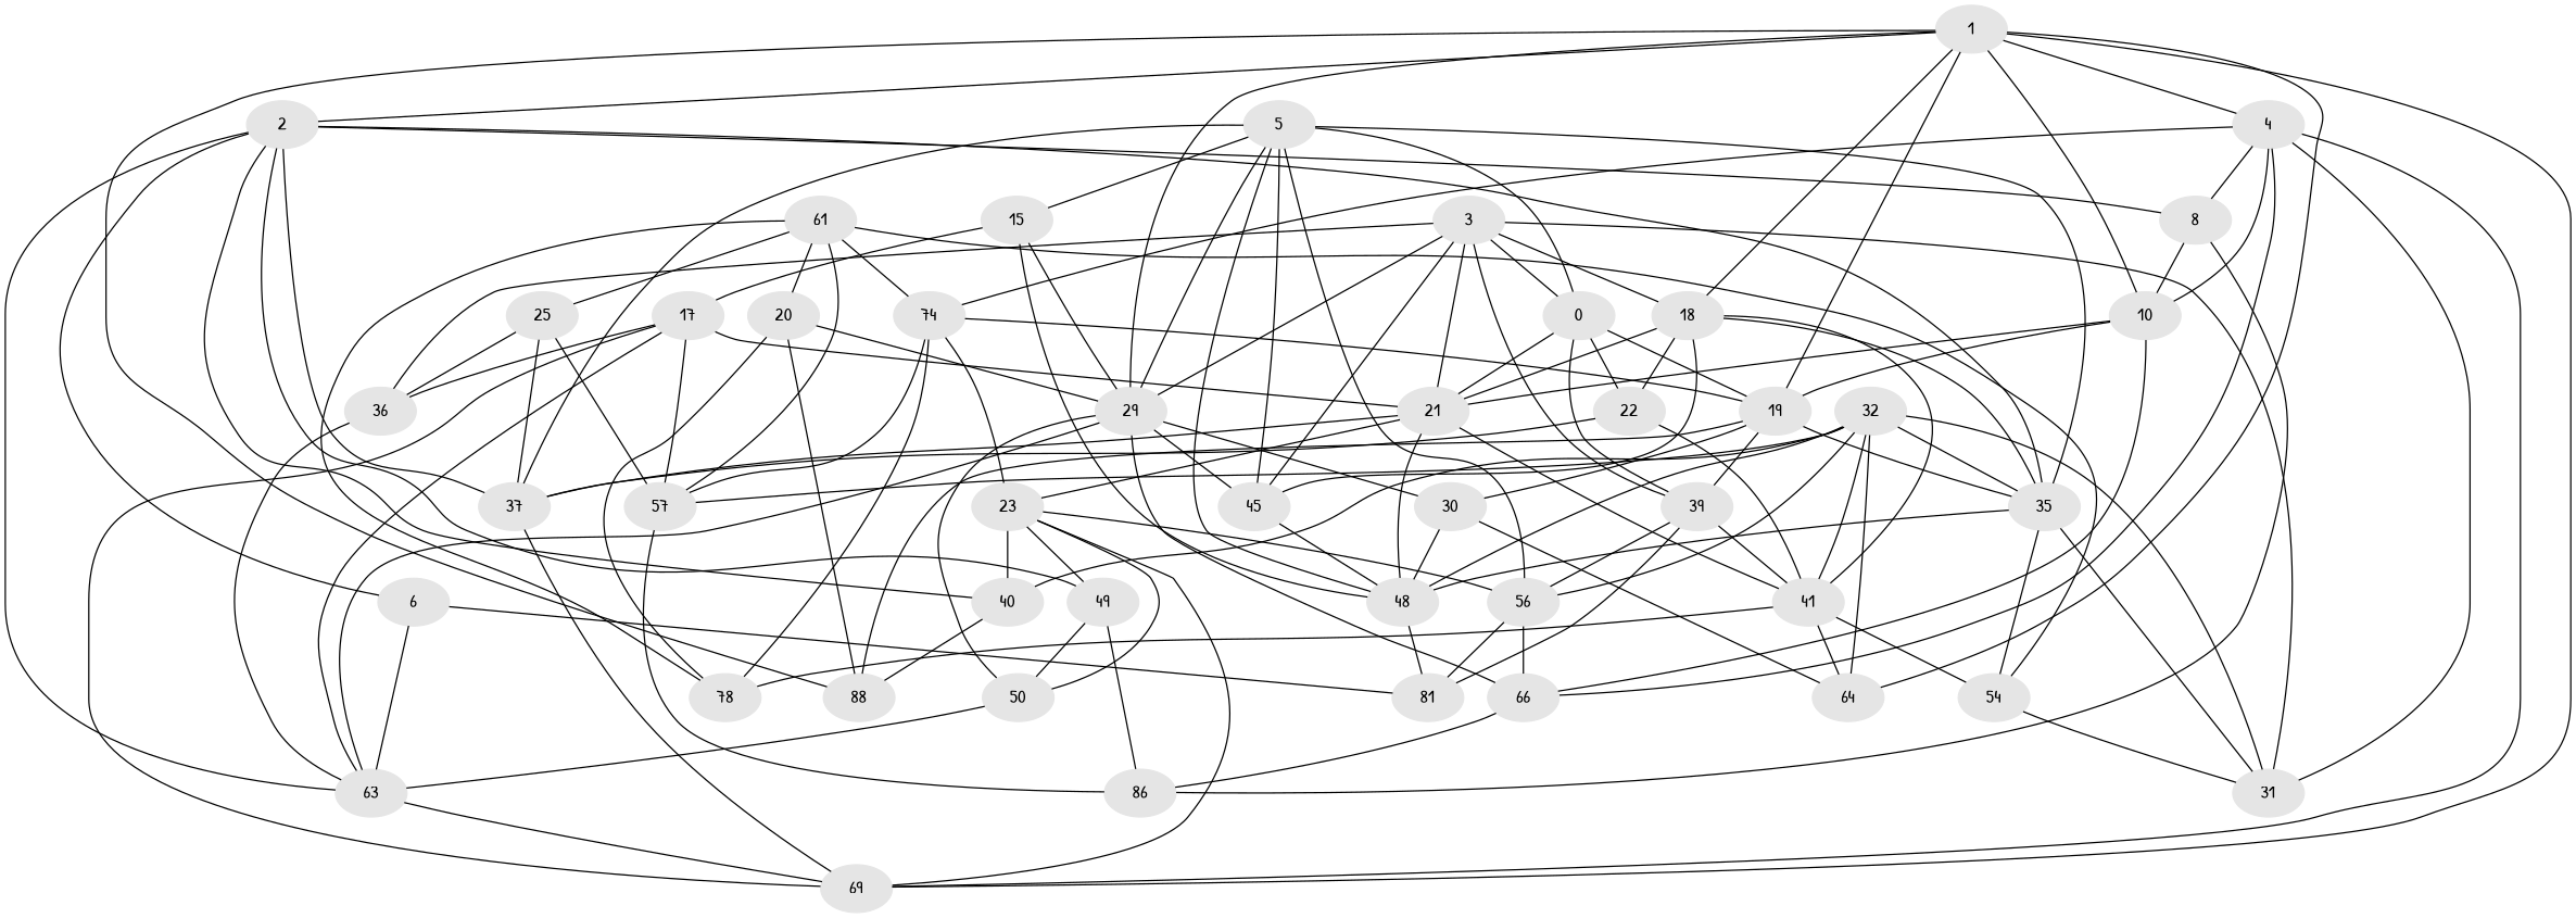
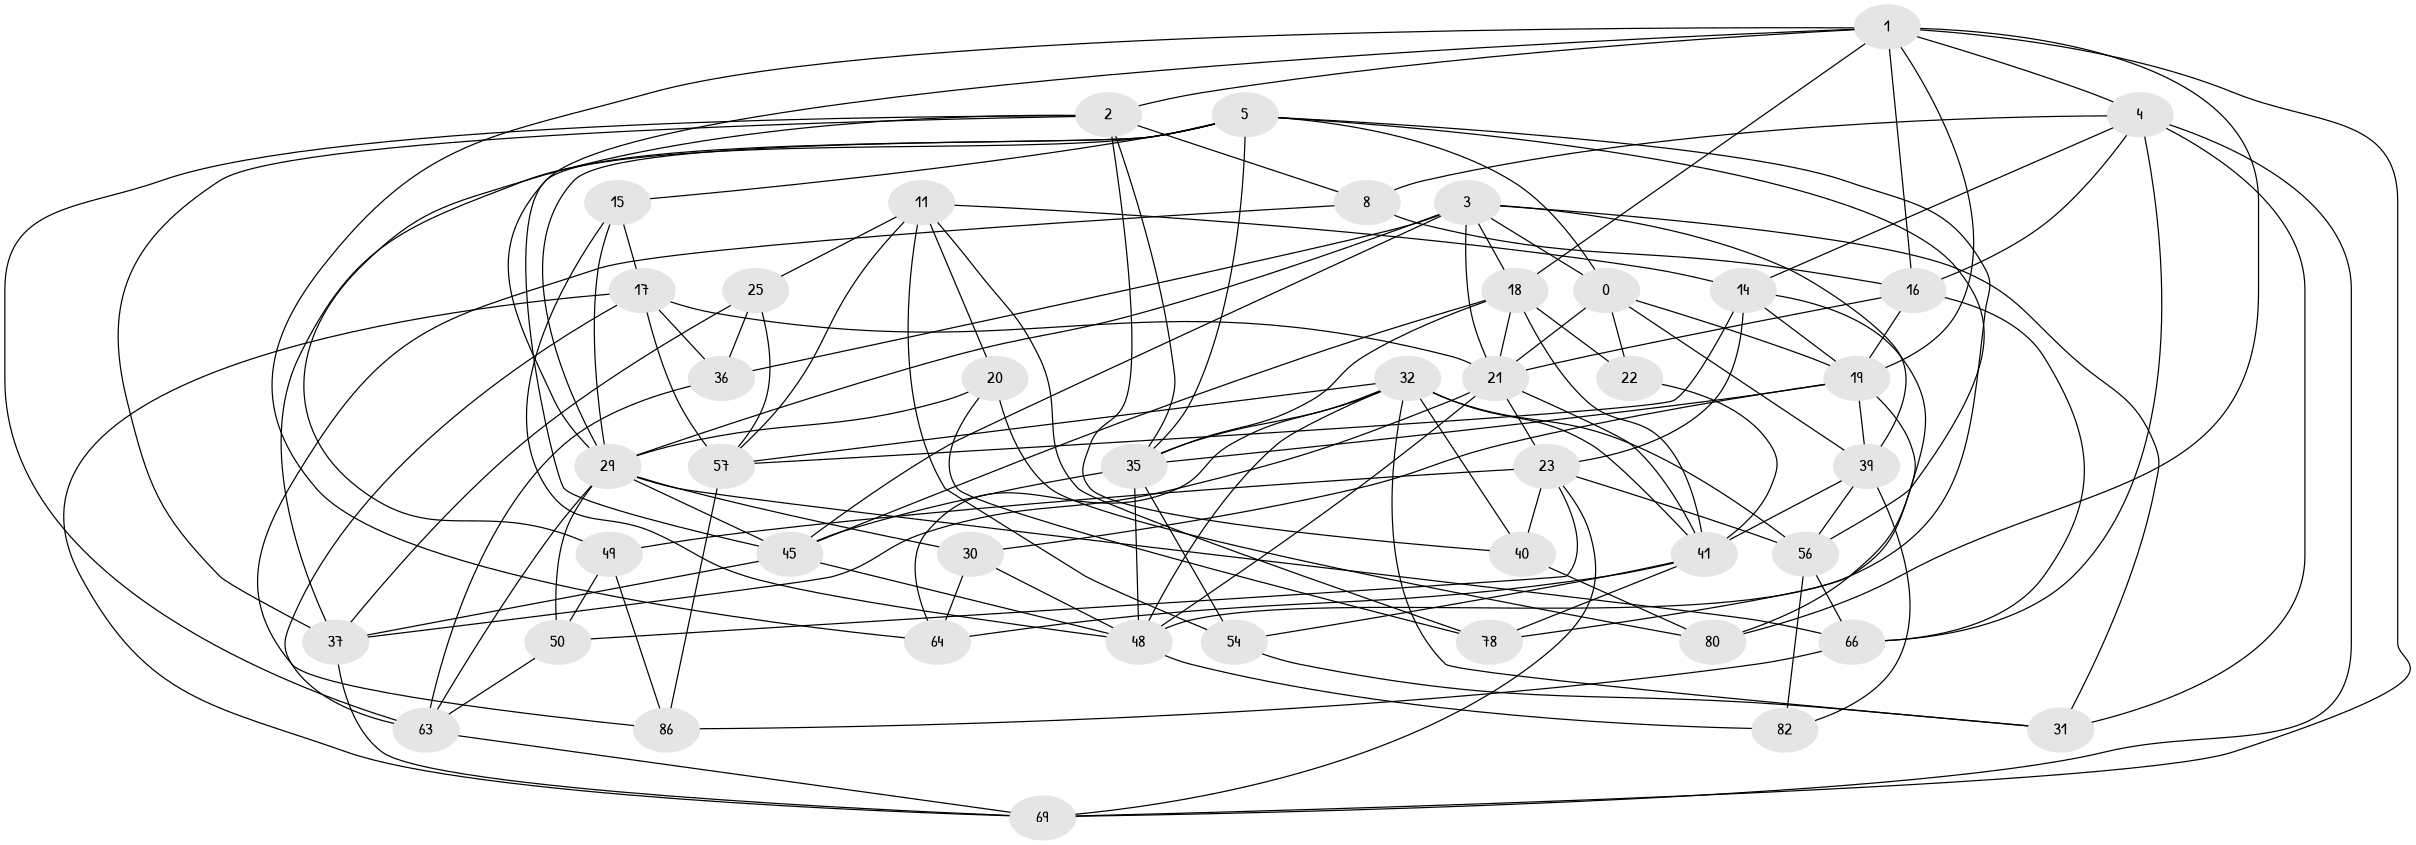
  graph {
    fontname="Patrick Hand"
    node [color=gray90 fontname="Patrick Hand" style=filled]
    edge [fontname="Patrick Hand"]
    1 [super="+26+13"]
    2 [super="+10+31"]
    4 [super="+53+55"]
-   16 [super="+85" label=10]
+   16 [super="+85"]
    18 [super="+46+91"]
    19 [super="+90+60"]
    29 [super="+68+79"]
    64
    69 [super="+75"]
-   88
-   6
+   88 [label=80]
    8
    35 [super="+47+62"]
    37 [super="+77"]
    40
    49
    63 [super="+70"]
-   14 [super="+38" label=74]
+   14 [super="+38"]
    n19 [label=31]
    66 [super="+76"]
    23 [super="+67+52+71"]
    57 [super="+83"]
    78
    21 [super="+33+34+28"]
    45 [super="+84"]
    22
    41 [super="+92+87"]
    39 [super="+58"]
    30
    50
-   82 [label=81]
+   82
    86
    48 [super="+51"]
    54
    3 [super="+42+59"]
    n36 [label=0 super="+74"]
    36
    56 [super="+73"]
    5 [super="+12+43"]
    15
    17 [super="+24"]
-   11 [super="+61" label=61]
+   11 [super="+61"]
    20
    25
    32 [super="+65"]
    1 -- 2
    1 -- 4
    1 -- 16
    1 -- 18
    1 -- 19
    1 -- 29
    1 -- 64
    1 -- 69
    1 -- 88
-   2 -- 6
    2 -- 8
    2 -- 35
    2 -- 37
    2 -- 40
    2 -- 49
    2 -- 63
    4 -- 16
    4 -- 69
    4 -- 8
    4 -- 14
    4 -- n19
    4 -- 66
    16 -- 19
    16 -- 66
    16 -- 21
    18 -- 35
    18 -- 21 [weight=2]
    18 -- 45
    18 -- 22
    18 -- 41
    19 -- 88
    19 -- 35
    19 -- 39
    19 -- 30
    29 -- 63
    29 -- 66
    29 -- 45
    29 -- 30
    29 -- 50
-   6 -- 63 [weight=2]
-   6 -- 82
    8 -- 16
    8 -- 86
-   35 -- n19
+   35 -- 45
    35 -- 48
    35 -- 54
    37 -- 69
    40 -- 88
    49 -- 50
    49 -- 86
    63 -- 69
    14 -- 19
    14 -- 23 [weight=2]
    14 -- 57
    14 -- 78
    66 -- 86
    23 -- 69
    23 -- 40
    23 -- 49
    23 -- 50
    23 -- 56
    57 -- 86
    21 -- 37
    21 -- 23
    21 -- 41
    21 -- 48
    45 -- 48
-   22 -- 37
+   45 -- 37
    22 -- 41
    41 -- 64
    41 -- 78
    41 -- 54
    39 -- 41
    39 -- 82
    39 -- 56
    30 -- 64
    30 -- 48
    50 -- 63
    48 -- 82
    54 -- n19
    3 -- 18
    3 -- 29
    3 -- n19
    3 -- 21
    3 -- 45
    3 -- 39
    3 -- n36
    3 -- 36
    n36 -- 19
    n36 -- 21
    n36 -- 22
    n36 -- 39
    36 -- 63
    56 -- 66
    56 -- 82
    5 -- 29
    5 -- 35
    5 -- 37
    5 -- 45
    5 -- 48
    5 -- n36
    5 -- 56
    5 -- 15
    15 -- 29
    15 -- 48
    15 -- 17
    17 -- 69
    17 -- 63
    17 -- 57
    17 -- 21
    17 -- 36
    11 -- 14
    11 -- 57
    11 -- 78
    11 -- 54
    11 -- 20
    11 -- 25
    20 -- 29
    20 -- 88
    20 -- 78
    25 -- 37
    25 -- 57
    25 -- 36
    32 -- 64
    32 -- 35
    32 -- 40
    32 -- n19
    32 -- 57
    32 -- 41
    32 -- 48
    32 -- 56
  }
